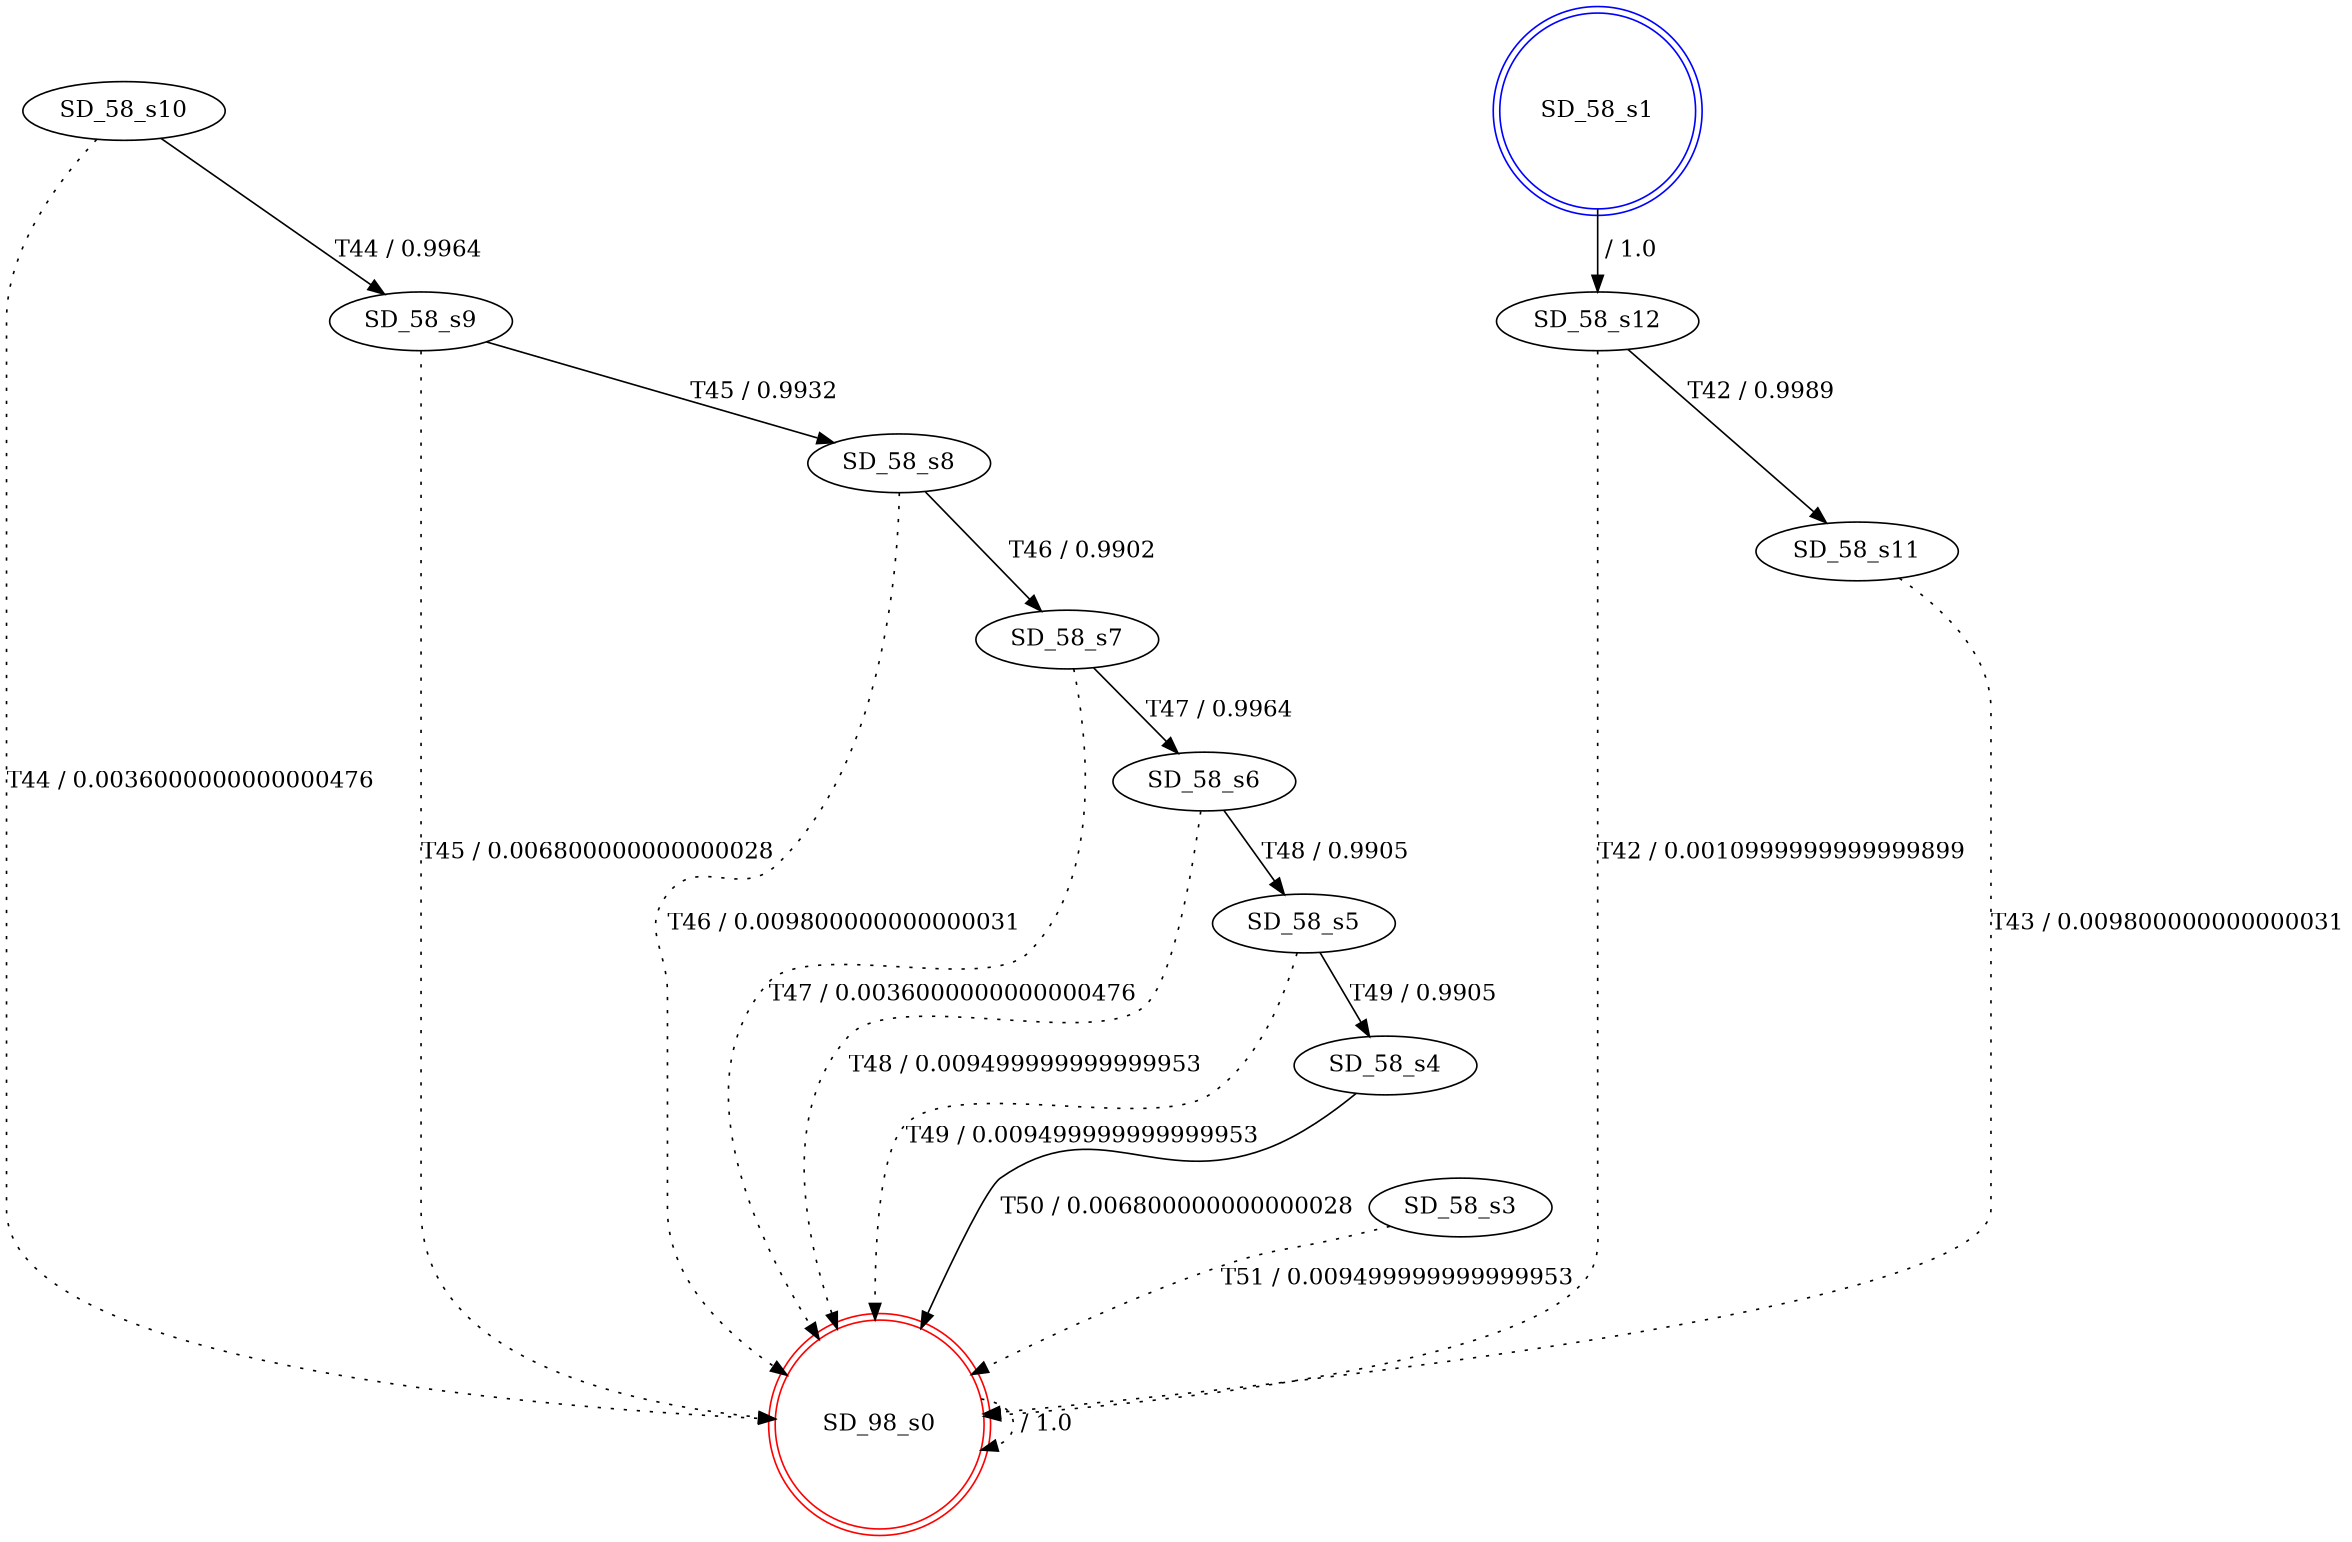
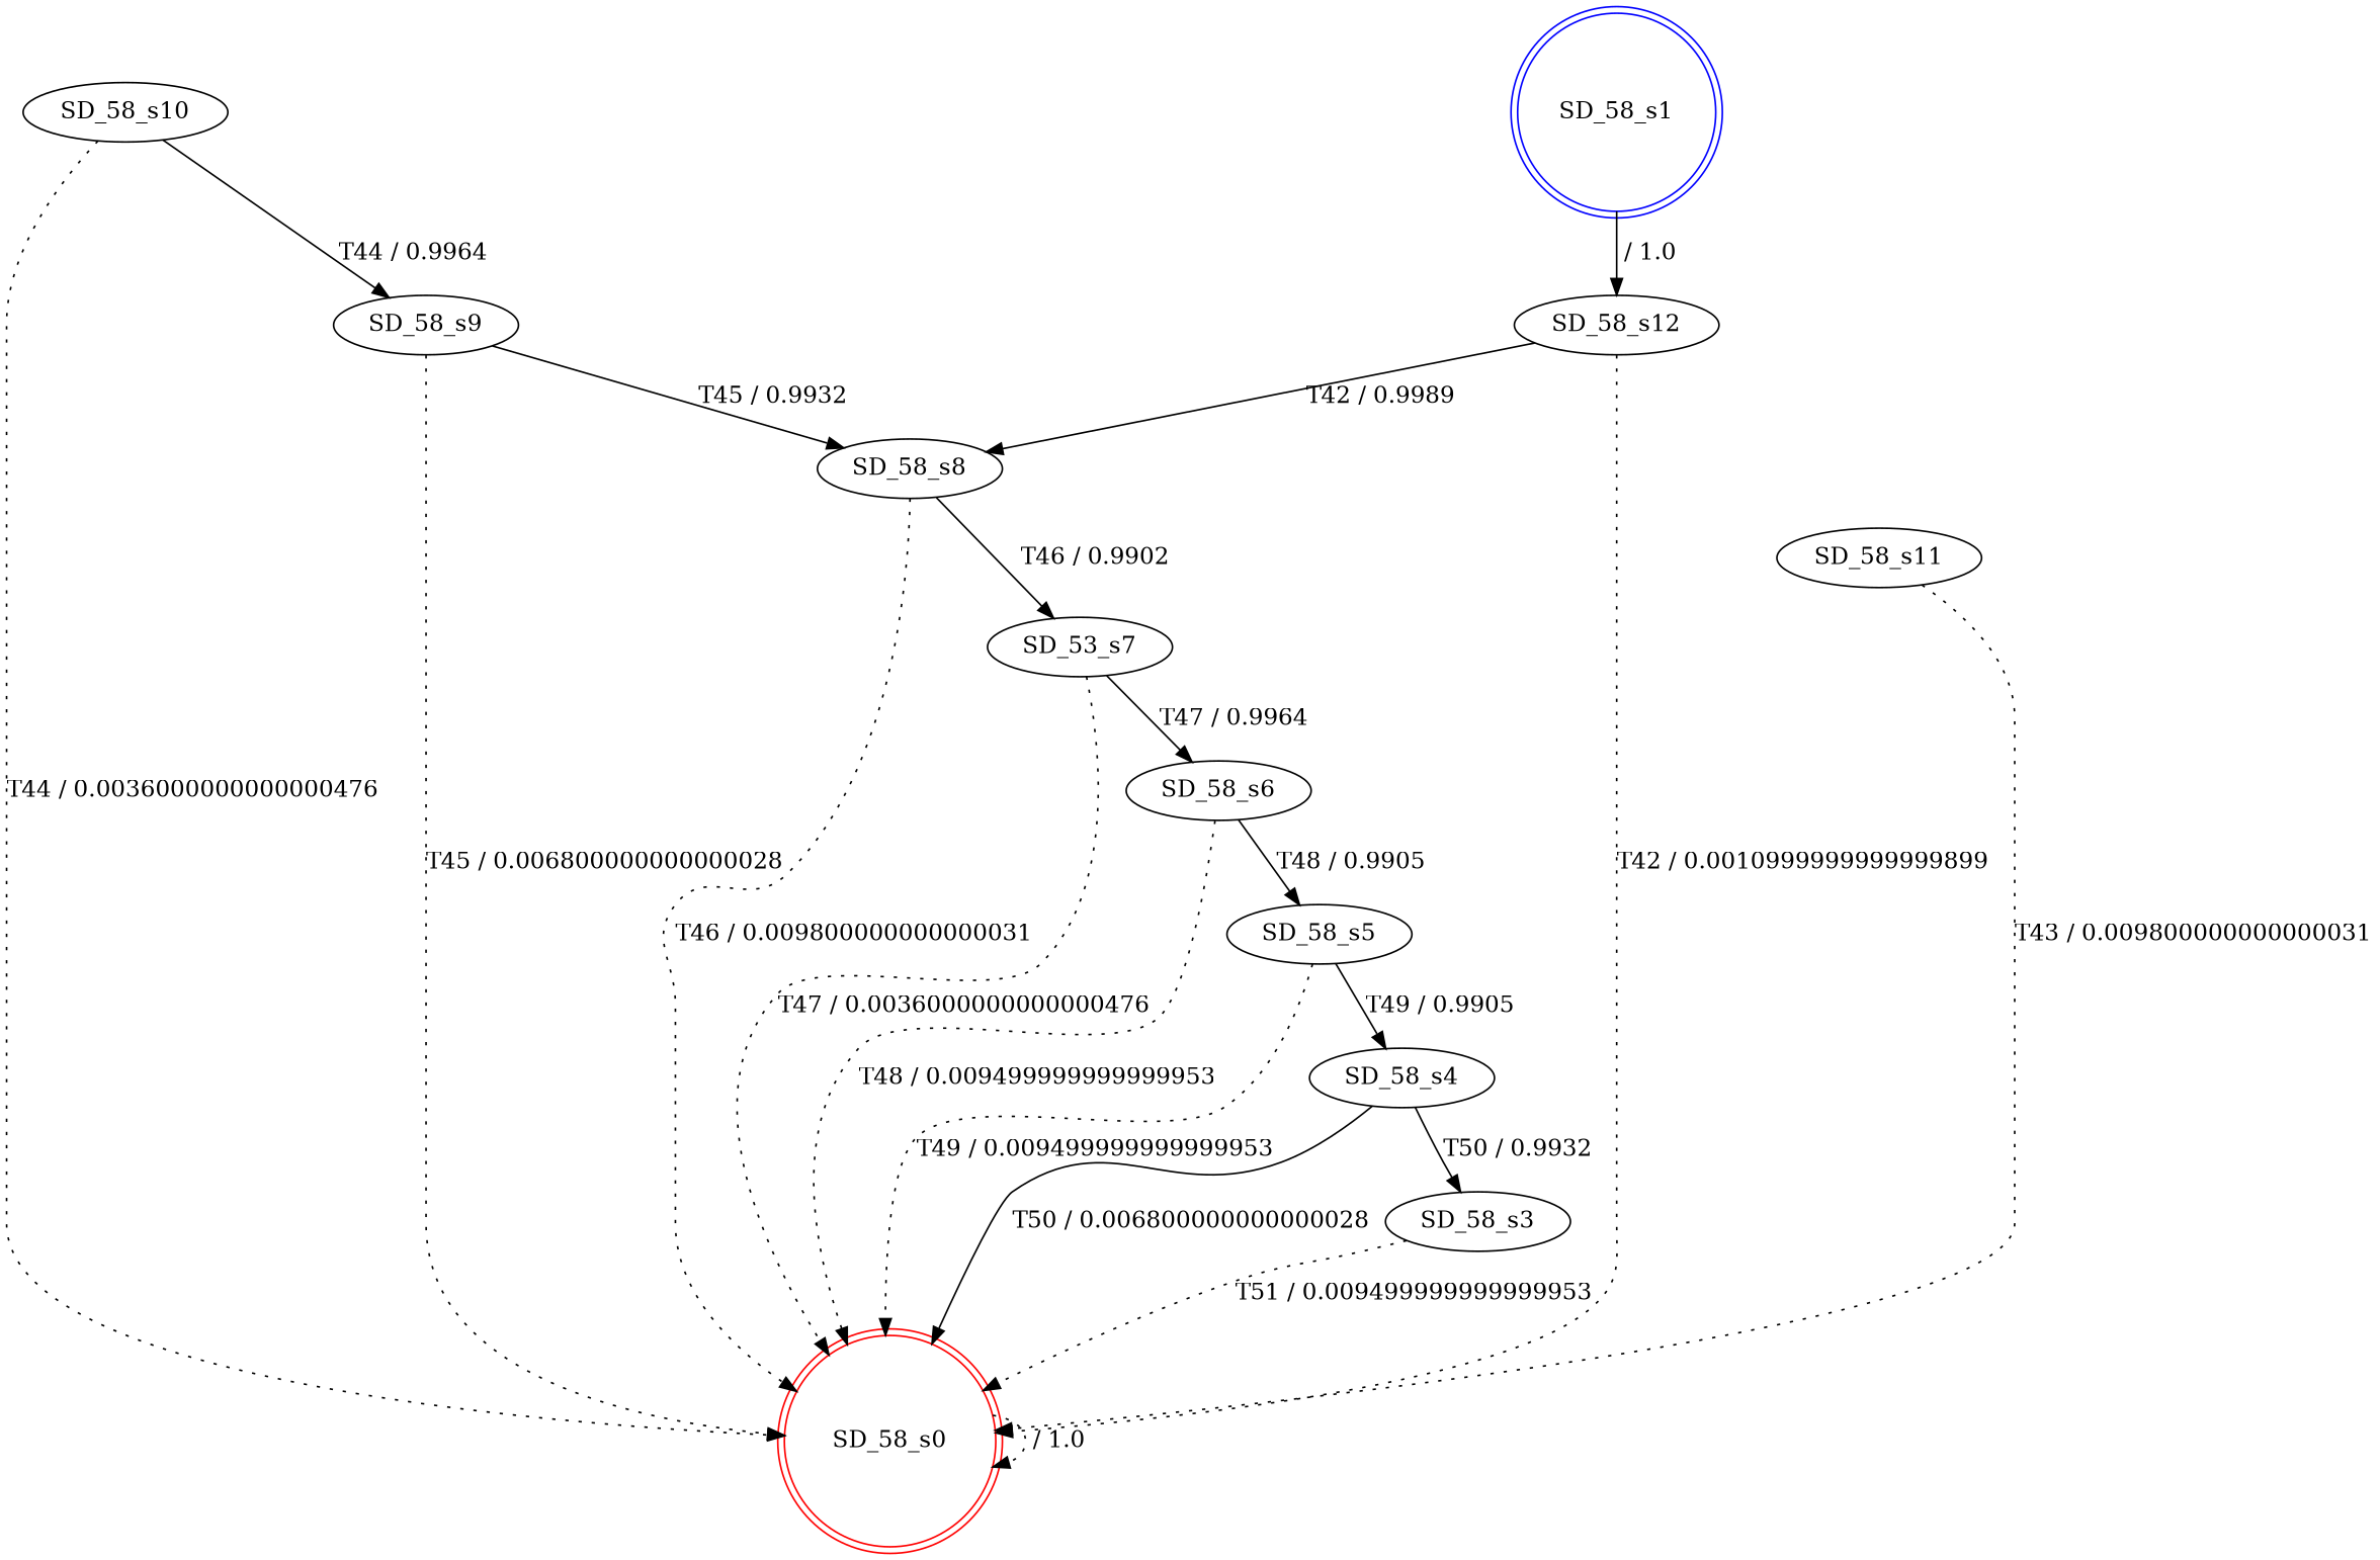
  digraph {
    edge [style=dotted]
-   n1 [color=red label=SD_98_s0 shape=doublecircle]
+   n1 [color=red label=SD_58_s0 shape=doublecircle]
    n2 [color=blue label=SD_58_s1 shape=doublecircle]
    n3 [label=SD_58_s12]
    n4 [label=SD_58_s11]
    n5 [label=SD_58_s3]
    n6 [label=SD_58_s4]
    n7 [label=SD_58_s5]
    n8 [label=SD_58_s6]
-   n9 [label=SD_58_s7]
+   n9 [label=SD_53_s7]
    n10 [label=SD_58_s8]
    n11 [label=SD_58_s9]
    n12 [label=SD_58_s10]
    n1 -> n1 [label=" / 1.0"]
    n2 -> n3 [label=" / 1.0" style=""]
    n3 -> n1 [label="T42 / 0.0010999999999999899"]
-   n3 -> n4 [label="T42 / 0.9989" style=""]
+   n3 -> n10 [label="T42 / 0.9989" style=""]
    n4 -> n1 [label="T43 / 0.009800000000000031"]
    n5 -> n1 [label="T51 / 0.009499999999999953"]
    n6 -> n1 [label="T50 / 0.006800000000000028" style=solid]
+   n6 -> n5 [label="T50 / 0.9932" style=""]
    n7 -> n1 [label="T49 / 0.009499999999999953"]
    n7 -> n6 [label="T49 / 0.9905" style=""]
    n8 -> n1 [label="T48 / 0.009499999999999953"]
    n8 -> n7 [label="T48 / 0.9905" style=""]
    n9 -> n1 [label="T47 / 0.0036000000000000476"]
    n9 -> n8 [label="T47 / 0.9964" style=""]
    n10 -> n1 [label="T46 / 0.009800000000000031"]
    n10 -> n9 [label="T46 / 0.9902" style=""]
    n11 -> n1 [label="T45 / 0.006800000000000028"]
    n11 -> n10 [label="T45 / 0.9932" style=""]
    n12 -> n1 [label="T44 / 0.0036000000000000476"]
    n12 -> n11 [label="T44 / 0.9964" style=""]
  }
